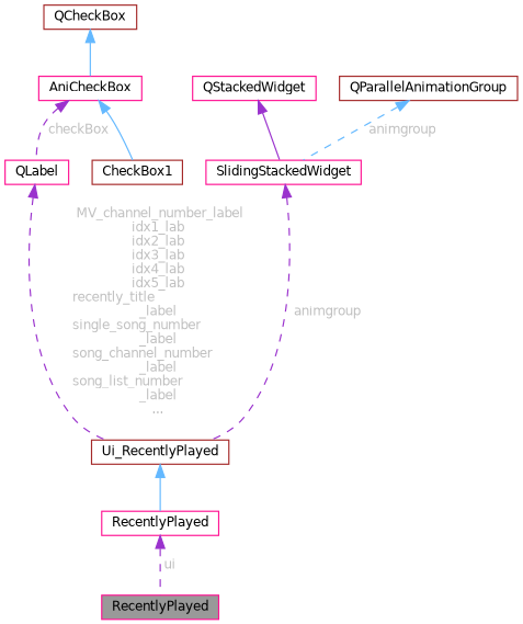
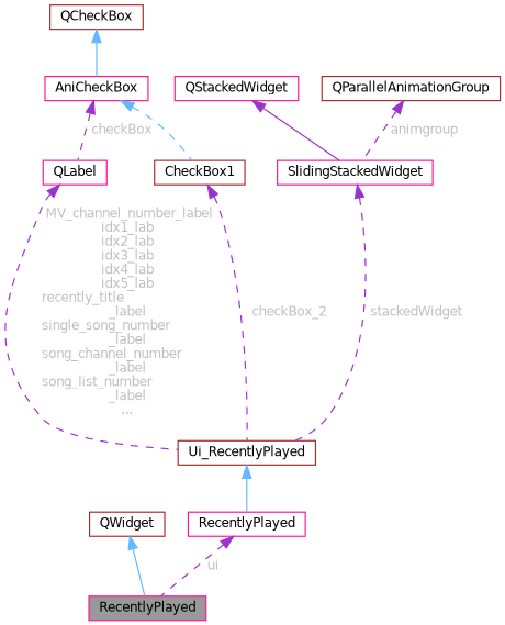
  digraph {
    node [color=deeppink fillcolor=white fontname=Helvetica fontsize=10 shape=box style=filled]
    edge [color=darkorchid3 dir=back fontname=Helvetica fontsize=10 labelfontname=Helvetica labelfontsize=10 style=dashed fontcolor=grey]
    n1 [fillcolor=grey60 fontcolor=black height=0.2 label=RecentlyPlayed width=0.4]
+   n2 [color=brown height=0.2 label=QWidget width=0.4]
    n3 [height=0.2 label=RecentlyPlayed width=0.4]
    n4 [color=brown height=0.2 label=Ui_RecentlyPlayed width=0.4]
    n5 [height=0.2 label=QLabel width=0.4]
    n6 [height=0.2 label=AniCheckBox width=0.4]
    n7 [color=brown height=0.2 label=CheckBox1 width=0.4]
    n8 [color=brown height=0.2 label=QCheckBox width=0.4]
    n9 [height=0.2 label=SlidingStackedWidget width=0.4]
    n10 [height=0.2 label=QStackedWidget width=0.4]
    n11 [color=brown height=0.2 label=QParallelAnimationGroup width=0.4]
+   n2 -> n1 [color=steelblue1 style=solid fontcolor=""]
    n3 -> n1 [label=" ui"]
    n4 -> n3 [color=steelblue1 style=solid fontcolor=""]
    n5 -> n4 [label=" MV_channel_number_label\nidx1_lab\nidx2_lab\nidx3_lab\nidx4_lab\nidx5_lab\nrecently_title\l_label\nsingle_song_number\l_label\nsong_channel_number\l_label\nsong_list_number\l_label\n..."]
    n6 -> n5 [label=" checkBox"]
-   n6 -> n7 [color=steelblue1 style=solid fontcolor=""]
+   n6 -> n7 [color=steelblue1 fontcolor=""]
+   n7 -> n4 [label=" checkBox_2"]
    n8 -> n6 [color=steelblue1 style=solid fontcolor=""]
-   n9 -> n4 [label=" animgroup"]
+   n9 -> n4 [label=" stackedWidget"]
    n10 -> n9 [style=solid fontcolor=""]
-   n11 -> n9 [color=steelblue1 label=" animgroup"]
+   n11 -> n9 [label=" animgroup"]
  }
